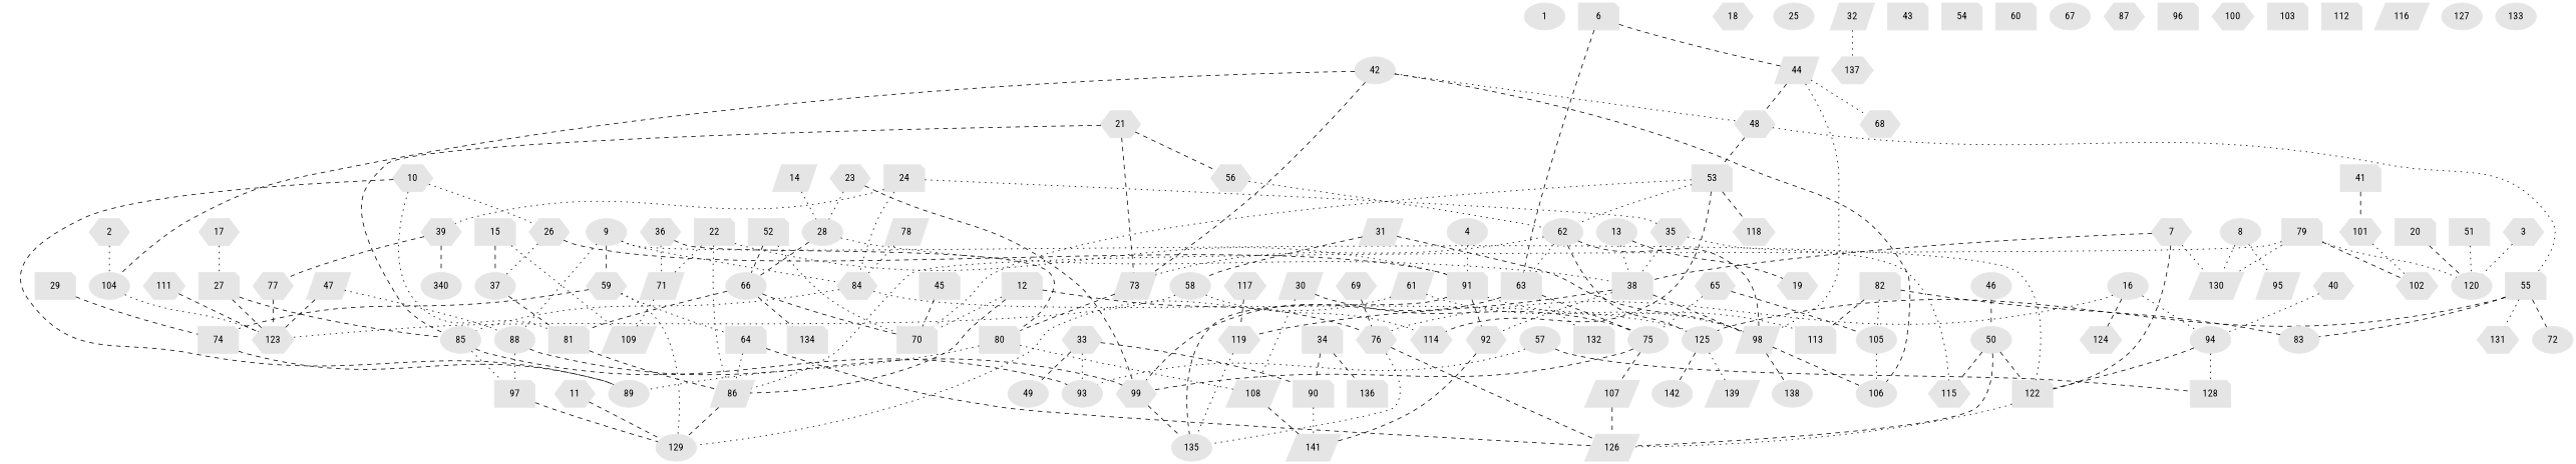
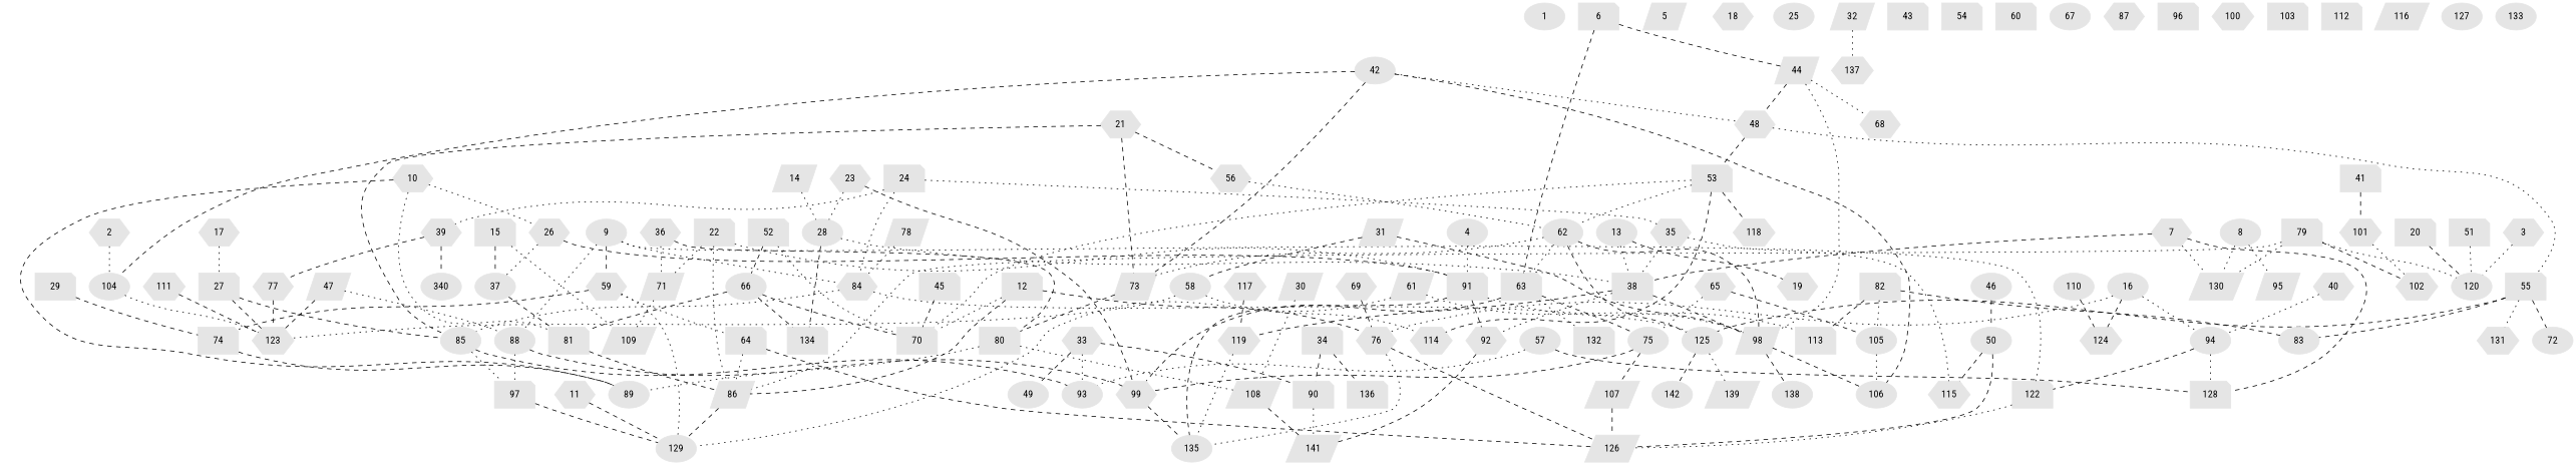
  graph {
    fontname="Roboto Condensed"
    node [color=gray90 fontname="Roboto Condensed" shape=hexagon style=filled]
    edge [fontname="Roboto Condensed" style=dashed]
    1 [shape=ellipse]
    104 [shape=ellipse]
    2
    123
    120 [shape=ellipse]
    3
    4 [shape=ellipse]
    91 [shape=note]
    92
    135 [shape=ellipse]
    113 [shape=note]
+   5 [shape=parallelogram]
    6 [shape=note]
    44 [shape=parallelogram]
    63 [shape=note]
    98 [shape=parallelogram]
    48
    68
    99
    75 [shape=ellipse]
    132 [shape=note]
    38 [shape=note]
    7
    128 [shape=note]
    130 [shape=parallelogram]
    119
    8 [shape=ellipse]
    95 [shape=parallelogram]
    9 [shape=ellipse]
    59
    84
    88 [shape=ellipse]
    122 [shape=note]
    129 [shape=ellipse]
    74 [shape=note]
    64 [shape=note]
    85 [shape=ellipse]
    125 [shape=ellipse]
    97 [shape=note]
    126 [shape=parallelogram]
    10
    26
    81 [shape=note]
    89 [shape=ellipse]
    37 [shape=ellipse]
    86 [shape=parallelogram]
    11
    12 [shape=note]
    70 [shape=note]
    76
    13 [shape=ellipse]
    19
    14 [shape=parallelogram]
    28 [shape=ellipse]
    66 [shape=ellipse]
    15 [shape=note]
    109 [shape=parallelogram]
    16 [shape=ellipse]
    94 [shape=ellipse]
    124
    27 [shape=note]
    17
    18
    20 [shape=note]
    21
    56
    73 [shape=parallelogram]
    62 [shape=ellipse]
    80 [shape=note]
    93 [shape=ellipse]
    22 [shape=note]
    71 [shape=parallelogram]
    23
    24 [shape=note]
    35
    39
    115
    77
    n79 [label=340 shape=ellipse]
    25 [shape=ellipse]
    134 [shape=note]
    29 [shape=note]
    30 [shape=parallelogram]
    108 [shape=parallelogram]
    107 [shape=parallelogram]
    141 [shape=parallelogram]
    31 [shape=parallelogram]
    58 [shape=ellipse]
    114
    106 [shape=ellipse]
    138 [shape=ellipse]
    32 [shape=parallelogram]
    137
    49 [shape=ellipse]
    33
    90 [shape=note]
    34 [shape=note]
    136 [shape=note]
    36
    40
    41 [shape=note]
    101
    102
    42 [shape=ellipse]
    53 [shape=note]
    55 [shape=note]
    43 [shape=note]
    45 [shape=note]
    46 [shape=ellipse]
    50 [shape=ellipse]
    47 [shape=parallelogram]
    118
    72 [shape=ellipse]
    83 [shape=ellipse]
    131
    51 [shape=note]
    52 [shape=note]
    54 [shape=note]
    139 [shape=parallelogram]
    142 [shape=ellipse]
    57 [shape=ellipse]
    60 [shape=note]
    61 [shape=parallelogram]
    65
    105 [shape=ellipse]
    67 [shape=ellipse]
    69
    78 [shape=parallelogram]
    79 [shape=note]
    82 [shape=note]
    87
    96 [shape=note]
    100
    103 [shape=note]
+   110 [shape=ellipse]
    111
    112 [shape=note]
    116 [shape=parallelogram]
    117
    127 [shape=ellipse]
    133 [shape=ellipse]
    104 -- 123 [style=dotted]
    2 -- 104 [style=dotted]
    3 -- 120 [style=dotted]
    4 -- 91 [style=dotted]
    91 -- 92
    91 -- 135
    91 -- 113 [style=dotted]
    92 -- 141
    6 -- 44
    6 -- 63
    44 -- 98 [style=dotted]
    44 -- 48
    44 -- 68 [style=dotted]
    63 -- 99
    63 -- 75
    63 -- 132 [style=dotted]
    98 -- 106
    98 -- 138
    48 -- 53
    48 -- 55 [style=dotted]
    99 -- 135
    75 -- 99
    75 -- 107
    38 -- 92 [style=dotted]
    38 -- 98
    38 -- 119
    7 -- 38
-   7 -- 122
+   7 -- 128
    7 -- 130 [style=dotted]
    119 -- 135 [style=dotted]
    8 -- 130 [style=dotted]
    8 -- 95 [style=dotted]
    9 -- 59
    9 -- 84 [style=dotted]
    9 -- 88 [style=dotted]
    9 -- 122 [style=dotted]
    59 -- 129 [style=dotted]
    59 -- 74
    59 -- 64 [style=dotted]
    84 -- 85 [style=dotted]
    84 -- 125 [style=dotted]
    88 -- 99
    88 -- 97 [style=dotted]
    122 -- 126 [style=dotted]
    74 -- 89
    64 -- 126
    64 -- 86 [style=dotted]
    85 -- 97 [style=dotted]
    85 -- 93
    125 -- 139 [style=dotted]
    125 -- 142
    97 -- 129
    10 -- 26 [style=dotted]
    10 -- 81 [style=dotted]
    10 -- 89
    26 -- 91
    26 -- 37 [style=dotted]
    81 -- 86
    37 -- 81
    86 -- 129
    11 -- 129
    12 -- 86
    12 -- 70 [style=dotted]
    12 -- 76
    76 -- 135 [style=dotted]
    76 -- 126
    13 -- 38 [style=dotted]
    13 -- 19
    14 -- 28 [style=dotted]
    28 -- 38 [style=dotted]
-   28 -- 66
+   28 -- 134
    66 -- 81
    66 -- 70
    66 -- 134
    15 -- 37
    15 -- 109 [style=dotted]
    16 -- 76 [style=dotted]
    16 -- 94 [style=dotted]
    16 -- 124
    94 -- 128 [style=dotted]
    94 -- 122
    27 -- 123
    27 -- 85
    17 -- 27 [style=dotted]
    20 -- 120
    21 -- 85
    21 -- 56
    21 -- 73
    56 -- 62 [style=dotted]
    73 -- 80
    62 -- 63 [style=dotted]
    62 -- 98
    62 -- 125
    62 -- 73 [style=dotted]
    80 -- 89 [style=dotted]
    80 -- 108 [style=dotted]
    22 -- 91 [style=dotted]
    22 -- 86 [style=dotted]
    22 -- 71 [style=dotted]
    71 -- 109 [style=dotted]
    23 -- 99
    23 -- 28 [style=dotted]
    24 -- 84 [style=dotted]
    24 -- 35 [style=dotted]
    24 -- 39 [style=dotted]
    35 -- 38 [style=dotted]
    35 -- 115 [style=dotted]
    39 -- 77
    39 -- n79
    77 -- 123
    29 -- 74
-   30 -- 75
    30 -- 108 [style=dotted]
    108 -- 141
    107 -- 126
    31 -- 98
    31 -- 58
    58 -- 123 [style=dotted]
    58 -- 114 [style=dotted]
    32 -- 137 [style=dotted]
    33 -- 93 [style=dotted]
    33 -- 49
    33 -- 90
    90 -- 141 [style=dotted]
    34 -- 90
    34 -- 136
    36 -- 80
    36 -- 71 [style=dotted]
    40 -- 94 [style=dotted]
    41 -- 101
    101 -- 102 [style=dotted]
    42 -- 104
    42 -- 48 [style=dotted]
    42 -- 73
    42 -- 106
    53 -- 70 [style=dotted]
    53 -- 62 [style=dotted]
    53 -- 114
    53 -- 118
    55 -- 125
    55 -- 72
    55 -- 83
    55 -- 131 [style=dotted]
    45 -- 70
    46 -- 50
-   50 -- 122
    50 -- 126
    50 -- 115
    47 -- 123
    47 -- 88 [style=dotted]
    51 -- 120 [style=dotted]
    52 -- 70 [style=dotted]
    52 -- 66
    57 -- 128
    57 -- 93 [style=dotted]
    61 -- 98 [style=dotted]
    61 -- 129 [style=dotted]
    65 -- 75 [style=dotted]
    65 -- 105
    105 -- 106 [style=dotted]
    69 -- 76
    78 -- 84 [style=dotted]
    79 -- 120 [style=dotted]
    79 -- 130 [style=dotted]
    79 -- 86 [style=dotted]
    79 -- 102
    82 -- 113
    82 -- 83
    82 -- 105 [style=dotted]
+   110 -- 124
    111 -- 123
    117 -- 119
  }
